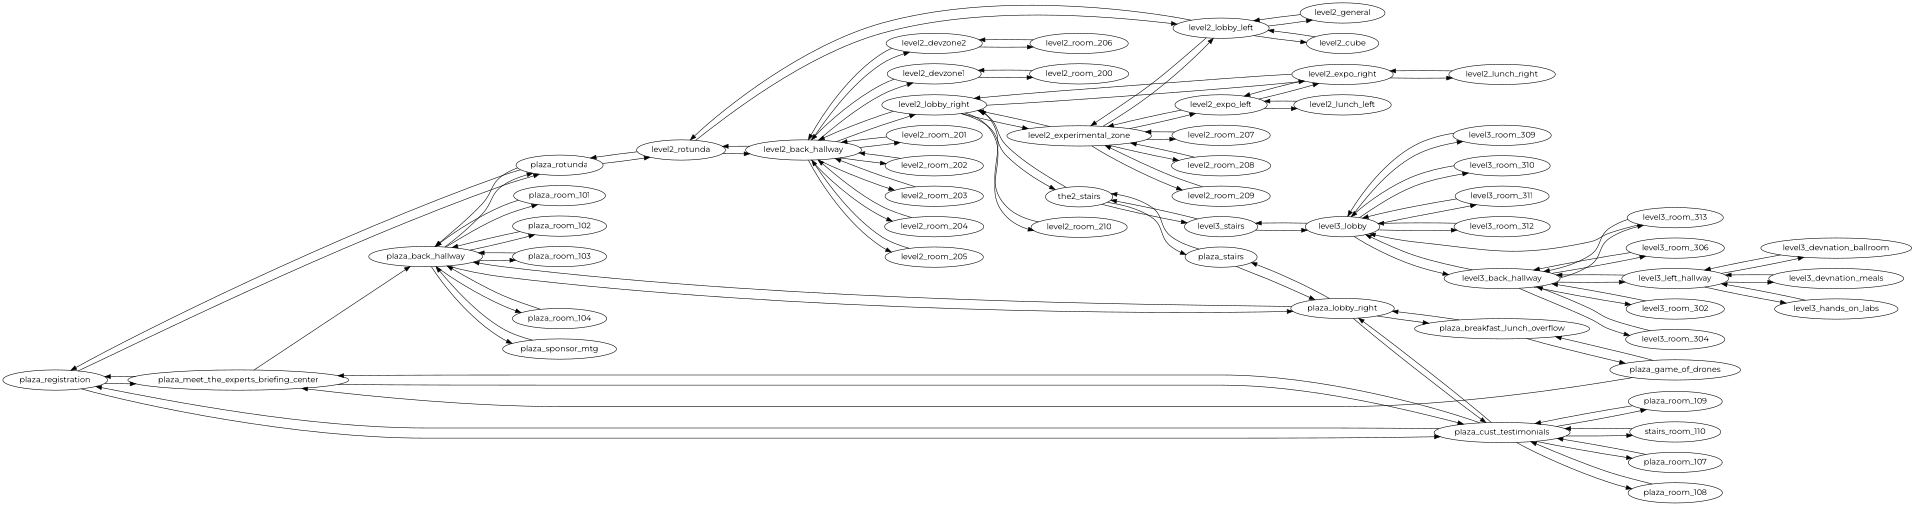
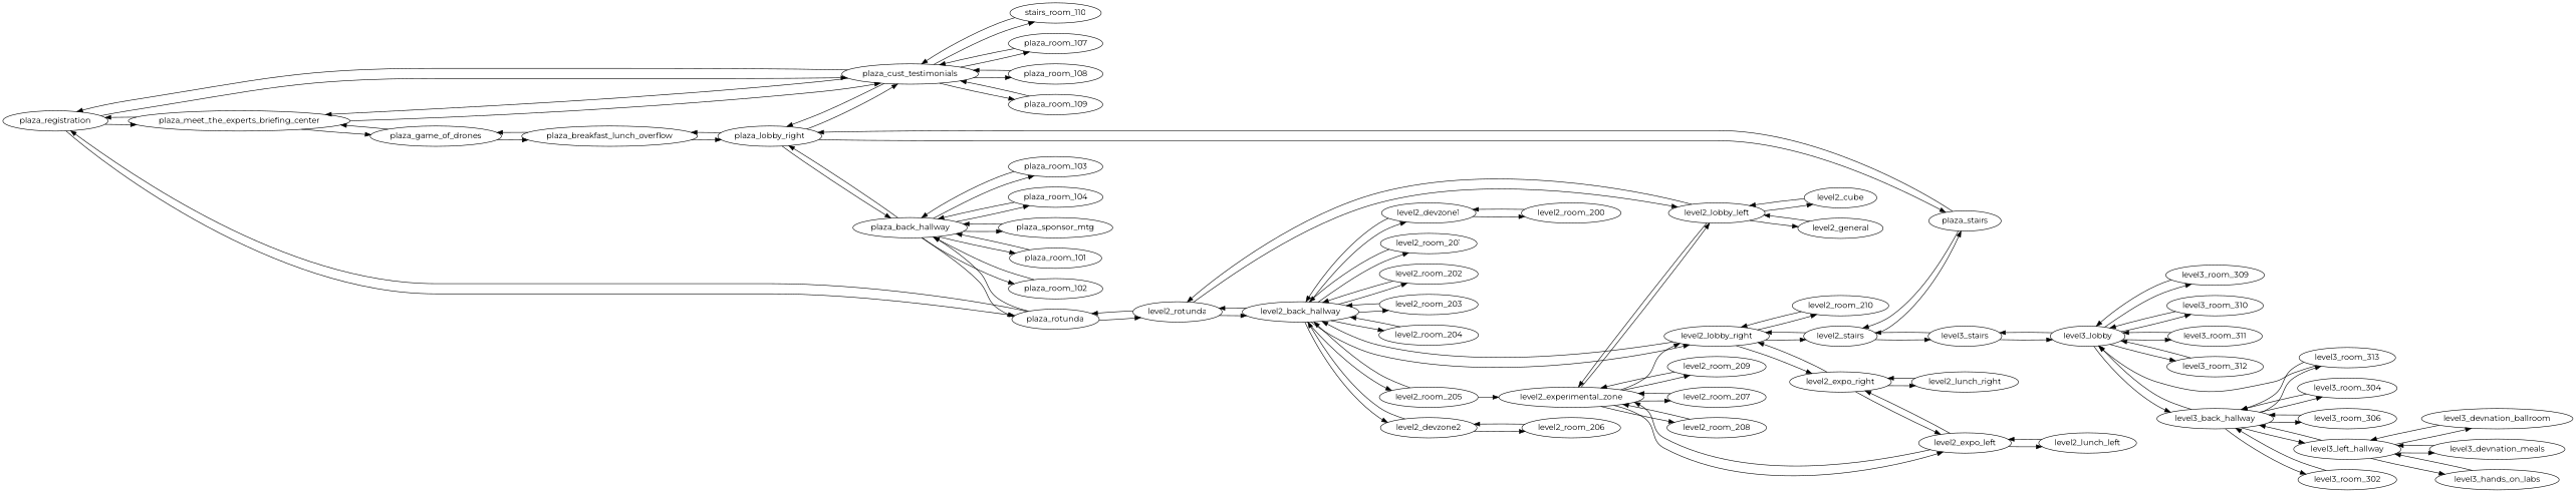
  digraph {
    fontname=Montserrat
    rankdir=LR
    node [fontname=Montserrat]
    edge [fontname=Montserrat]
    plaza_registration
    plaza_meet_the_experts_briefing_center
    plaza_rotunda
    plaza_cust_testimonials
    plaza_game_of_drones
    plaza_back_hallway
    level2_rotunda
    plaza_lobby_right
    plaza_room_107
    plaza_room_108
    plaza_room_109
    n12 [label=stairs_room_110]
    plaza_breakfast_lunch_overflow
    plaza_stairs
    plaza_room_101
    plaza_room_102
    plaza_room_103
    plaza_room_104
    plaza_sponsor_mtg
    level2_lobby_left
    level2_back_hallway
-   level2_stairs [label=the2_stairs]
+   level2_stairs
    level2_lobby_right
    level3_stairs
    level2_cube
    level2_general
    level2_experimental_zone
    level2_devzone2
    level2_devzone1
    level2_room_201
    level2_room_202
    level2_room_203
    level2_room_204
    level2_room_205
    level2_expo_right
    level2_room_210
    level3_lobby
    level2_expo_left
    level2_room_207
    level2_room_208
    level2_room_209
    level2_lunch_left
    level2_lunch_right
    level2_room_206
    level2_room_200
    level3_room_309
    level3_room_310
    level3_room_311
    level3_room_312
    level3_back_hallway
    level3_room_313
    level3_room_302
    level3_room_304
    level3_room_306
    level3_left_hallway
    level3_devnation_ballroom
    level3_devnation_meals
    level3_hands_on_labs
    plaza_registration -> plaza_meet_the_experts_briefing_center
    plaza_registration -> plaza_rotunda
    plaza_registration -> plaza_cust_testimonials
    plaza_meet_the_experts_briefing_center -> plaza_registration
    plaza_meet_the_experts_briefing_center -> plaza_cust_testimonials
-   plaza_meet_the_experts_briefing_center -> plaza_back_hallway
+   plaza_meet_the_experts_briefing_center -> plaza_game_of_drones
    plaza_rotunda -> plaza_registration
    plaza_rotunda -> plaza_back_hallway
    plaza_rotunda -> level2_rotunda
    plaza_cust_testimonials -> plaza_registration
    plaza_cust_testimonials -> plaza_meet_the_experts_briefing_center
    plaza_cust_testimonials -> plaza_lobby_right
    plaza_cust_testimonials -> plaza_room_107
    plaza_cust_testimonials -> plaza_room_108
    plaza_cust_testimonials -> plaza_room_109
    plaza_cust_testimonials -> n12
    plaza_game_of_drones -> plaza_meet_the_experts_briefing_center
    plaza_game_of_drones -> plaza_breakfast_lunch_overflow
    plaza_back_hallway -> plaza_rotunda
    plaza_back_hallway -> plaza_lobby_right
    plaza_back_hallway -> plaza_room_101
    plaza_back_hallway -> plaza_room_102
    plaza_back_hallway -> plaza_room_103
    plaza_back_hallway -> plaza_room_104
    plaza_back_hallway -> plaza_sponsor_mtg
    level2_rotunda -> plaza_rotunda
    level2_rotunda -> level2_lobby_left
    level2_rotunda -> level2_back_hallway
    plaza_lobby_right -> plaza_cust_testimonials
    plaza_lobby_right -> plaza_back_hallway
    plaza_lobby_right -> plaza_breakfast_lunch_overflow
    plaza_lobby_right -> plaza_stairs
    plaza_room_107 -> plaza_cust_testimonials
    plaza_room_108 -> plaza_cust_testimonials
    plaza_room_109 -> plaza_cust_testimonials
    n12 -> plaza_cust_testimonials
    plaza_breakfast_lunch_overflow -> plaza_game_of_drones
    plaza_breakfast_lunch_overflow -> plaza_lobby_right
    plaza_stairs -> plaza_lobby_right
    plaza_stairs -> level2_stairs
    plaza_room_101 -> plaza_back_hallway
    plaza_room_102 -> plaza_back_hallway
    plaza_room_103 -> plaza_back_hallway
    plaza_room_104 -> plaza_back_hallway
    plaza_sponsor_mtg -> plaza_back_hallway
    level2_lobby_left -> level2_rotunda
    level2_lobby_left -> level2_cube
    level2_lobby_left -> level2_general
    level2_lobby_left -> level2_experimental_zone
    level2_back_hallway -> level2_rotunda
    level2_back_hallway -> level2_lobby_right
    level2_back_hallway -> level2_devzone2
    level2_back_hallway -> level2_devzone1
    level2_back_hallway -> level2_room_201
    level2_back_hallway -> level2_room_202
    level2_back_hallway -> level2_room_203
    level2_back_hallway -> level2_room_204
    level2_back_hallway -> level2_room_205
    level2_stairs -> plaza_stairs
    level2_stairs -> level2_lobby_right
    level2_stairs -> level3_stairs
    level2_lobby_right -> level2_back_hallway
    level2_lobby_right -> level2_stairs
-   level2_lobby_right -> level2_experimental_zone
+   level2_room_205 -> level2_experimental_zone
    level2_lobby_right -> level2_expo_right
    level2_lobby_right -> level2_room_210
    level3_stairs -> level2_stairs
    level3_stairs -> level3_lobby
    level2_cube -> level2_lobby_left
    level2_general -> level2_lobby_left
    level2_experimental_zone -> level2_lobby_left
    level2_experimental_zone -> level2_lobby_right
    level2_experimental_zone -> level2_expo_left
    level2_experimental_zone -> level2_room_207
    level2_experimental_zone -> level2_room_208
    level2_experimental_zone -> level2_room_209
    level2_devzone2 -> level2_back_hallway
    level2_devzone2 -> level2_room_206
    level2_devzone1 -> level2_back_hallway
    level2_devzone1 -> level2_room_200
    level2_room_201 -> level2_back_hallway
    level2_room_202 -> level2_back_hallway
    level2_room_203 -> level2_back_hallway
    level2_room_204 -> level2_back_hallway
    level2_room_205 -> level2_back_hallway
    level2_expo_right -> level2_lobby_right
    level2_expo_right -> level2_expo_left
    level2_expo_right -> level2_lunch_right
    level2_room_210 -> level2_lobby_right
    level3_lobby -> level3_stairs
    level3_lobby -> level3_room_309
    level3_lobby -> level3_room_310
    level3_lobby -> level3_room_311
    level3_lobby -> level3_room_312
    level3_lobby -> level3_back_hallway
    level2_expo_left -> level2_experimental_zone
    level2_expo_left -> level2_expo_right
    level2_expo_left -> level2_lunch_left
    level2_room_207 -> level2_experimental_zone
    level2_room_208 -> level2_experimental_zone
    level2_room_209 -> level2_experimental_zone
    level2_lunch_left -> level2_expo_left
    level2_lunch_right -> level2_expo_right
    level2_room_206 -> level2_devzone2
    level2_room_200 -> level2_devzone1
    level3_room_309 -> level3_lobby
    level3_room_310 -> level3_lobby
    level3_room_311 -> level3_lobby
    level3_room_312 -> level3_lobby
    level3_back_hallway -> level3_lobby
    level3_back_hallway -> level3_room_313
    level3_back_hallway -> level3_room_302
    level3_back_hallway -> level3_room_304
    level3_back_hallway -> level3_room_306
    level3_back_hallway -> level3_left_hallway
    level3_room_313 -> level3_lobby
    level3_room_313 -> level3_back_hallway
    level3_room_302 -> level3_back_hallway
    level3_room_304 -> level3_back_hallway
    level3_room_306 -> level3_back_hallway
    level3_left_hallway -> level3_back_hallway
    level3_left_hallway -> level3_devnation_ballroom
    level3_left_hallway -> level3_devnation_meals
    level3_left_hallway -> level3_hands_on_labs
    level3_devnation_ballroom -> level3_left_hallway
    level3_devnation_meals -> level3_left_hallway
    level3_hands_on_labs -> level3_left_hallway
  }
